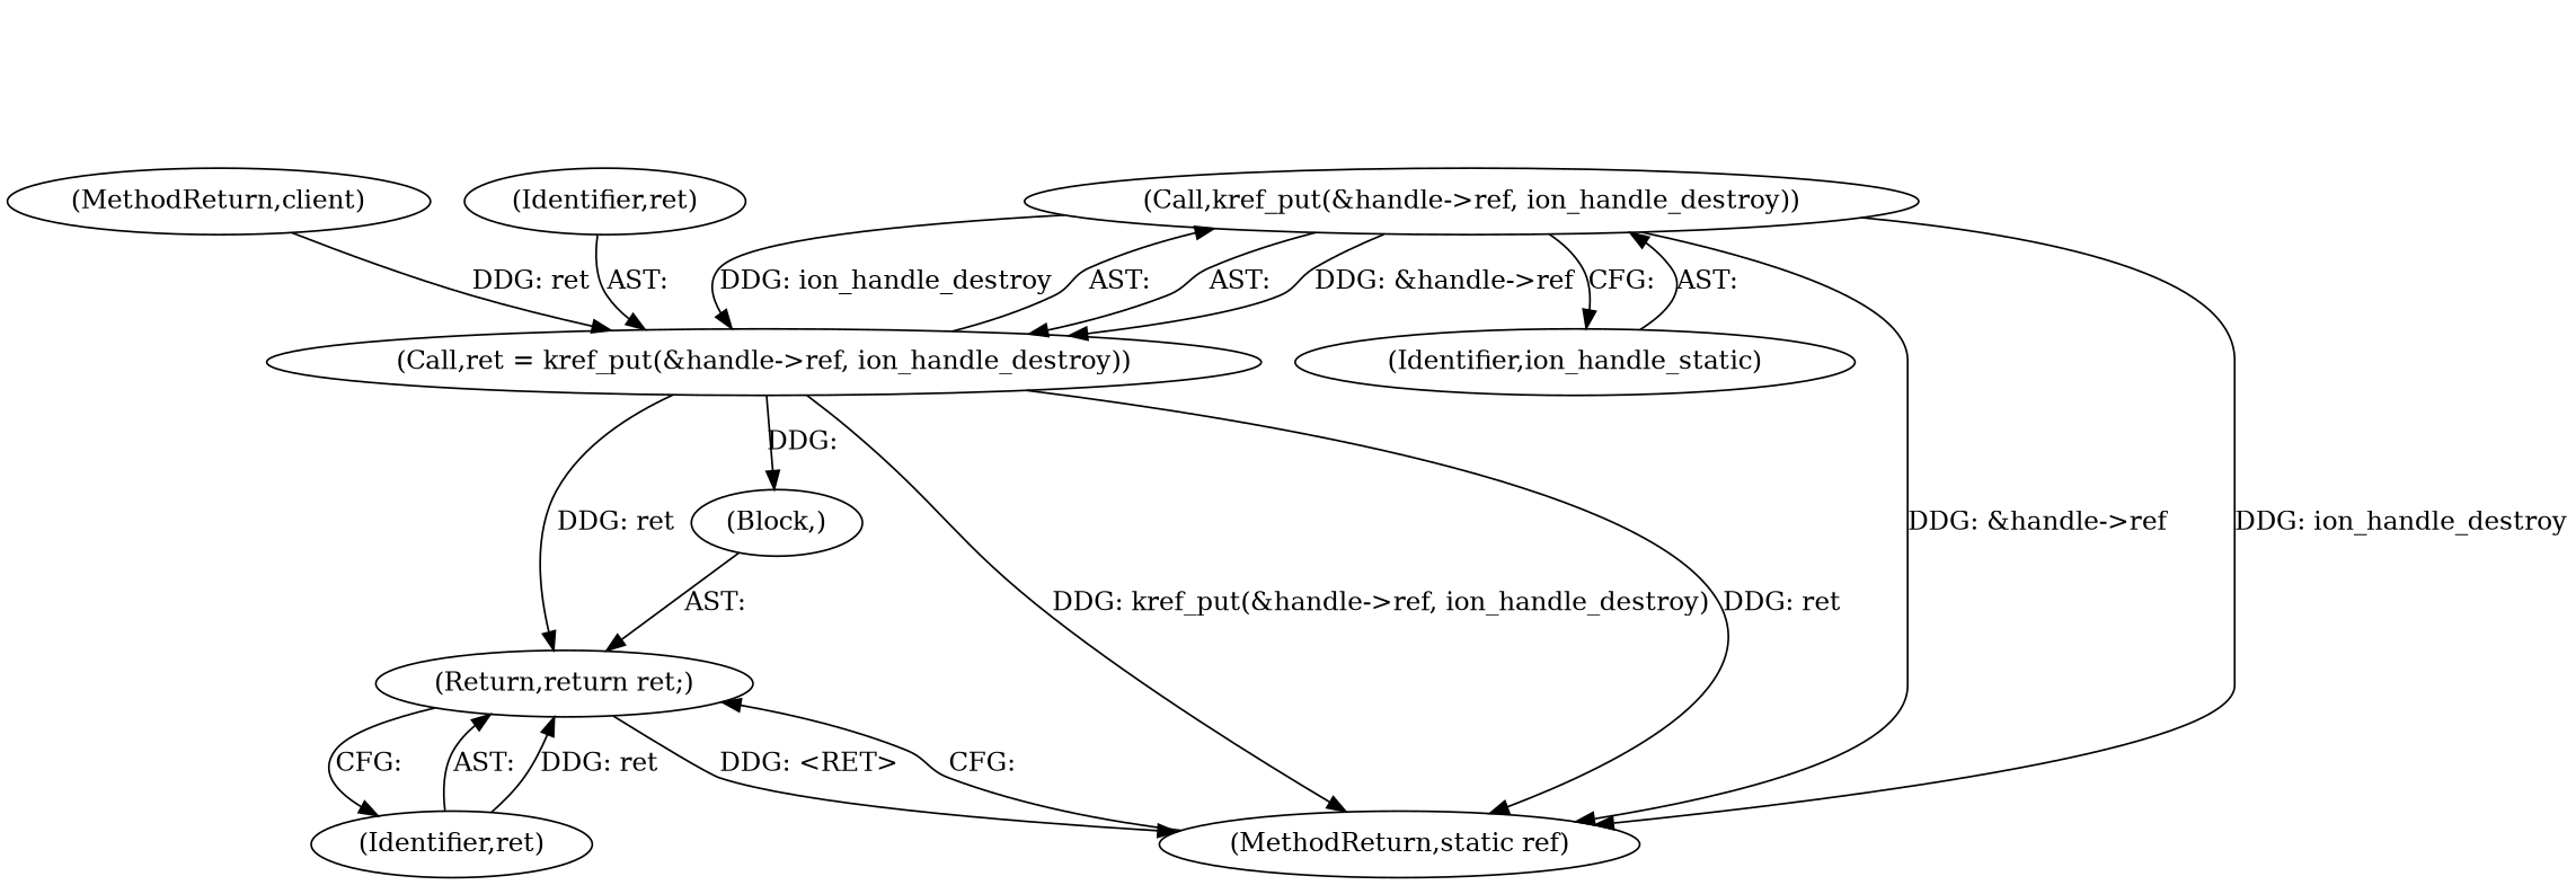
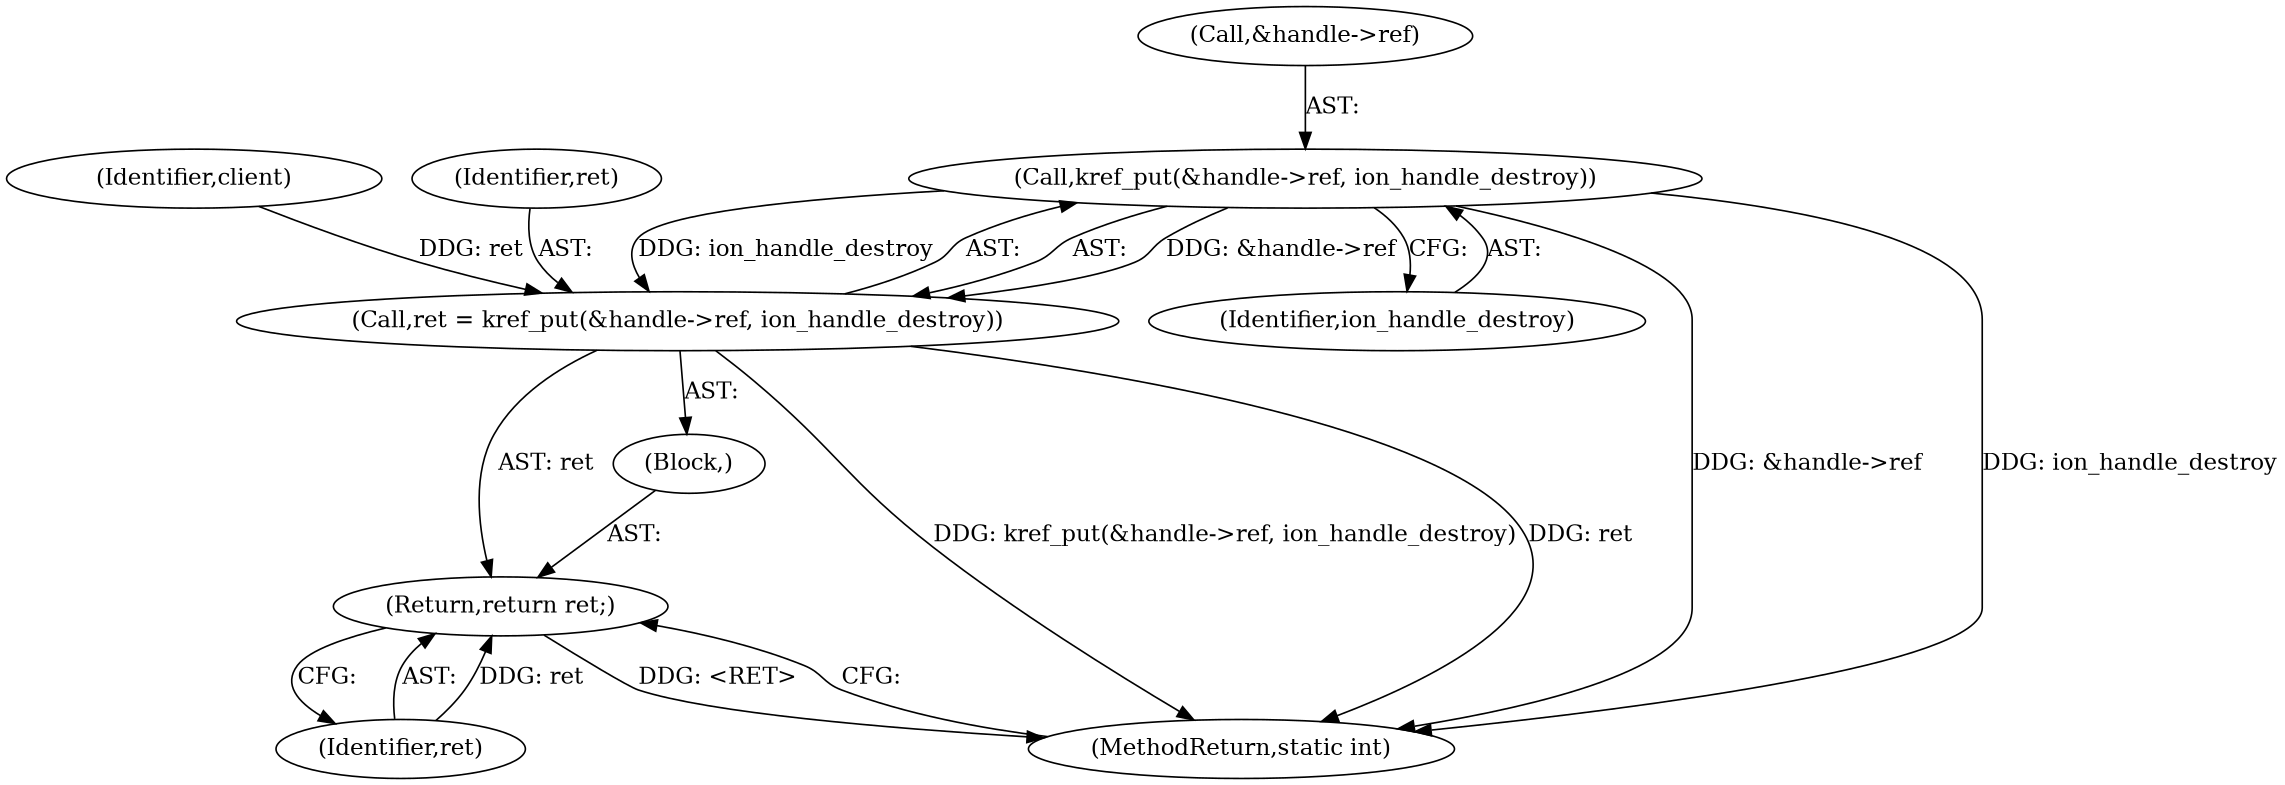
  digraph {
    n1 [label="(Call,kref_put(&handle->ref, ion_handle_destroy))"]
    n2 [label="(Call,ret = kref_put(&handle->ref, ion_handle_destroy))"]
-   n3 [label="(Identifier,ion_handle_static)"]
-   n4 [label="(MethodReturn,static ref)"]
+   n3 [label="(Identifier,ion_handle_destroy)"]
+   n4 [label="(MethodReturn,static int)"]
    n5 [label="(Return,return ret;)"]
    n6 [label="(Block,)"]
    n7 [label="(Identifier,ret)"]
-   n8 [label="(MethodReturn,client)"]
+   n8 [label="(Identifier,client)"]
    n9 [label="(Identifier,ret)"]
+   n10 [label="(Call,&handle->ref)"]
    n1 -> n2 [label="AST: "]
    n1 -> n2 [label="DDG: &handle->ref"]
    n1 -> n2 [label="DDG: ion_handle_destroy"]
    n1 -> n3 [label="CFG: "]
    n1 -> n4 [label="DDG: &handle->ref"]
    n1 -> n4 [label="DDG: ion_handle_destroy"]
    n2 -> n1 [label="AST: "]
    n2 -> n4 [label="DDG: kref_put(&handle->ref, ion_handle_destroy)"]
    n2 -> n4 [label="DDG: ret"]
-   n2 -> n5 [label="DDG: ret"]
-   n2 -> n6 [label="DDG: "]
+   n2 -> n5 [label="AST: ret"]
+   n2 -> n6 [label="AST: "]
    n3 -> n1 [label="AST: "]
    n4 -> n5 [label="CFG: "]
    n5 -> n4 [label="DDG: <RET>"]
    n5 -> n7 [label="CFG: "]
    n6 -> n5 [label="AST: "]
    n7 -> n5 [label="AST: "]
    n7 -> n5 [label="DDG: ret"]
    n8 -> n2 [label="DDG: ret"]
    n9 -> n2 [label="AST: "]
+   n10 -> n1 [label="AST: "]
  }
